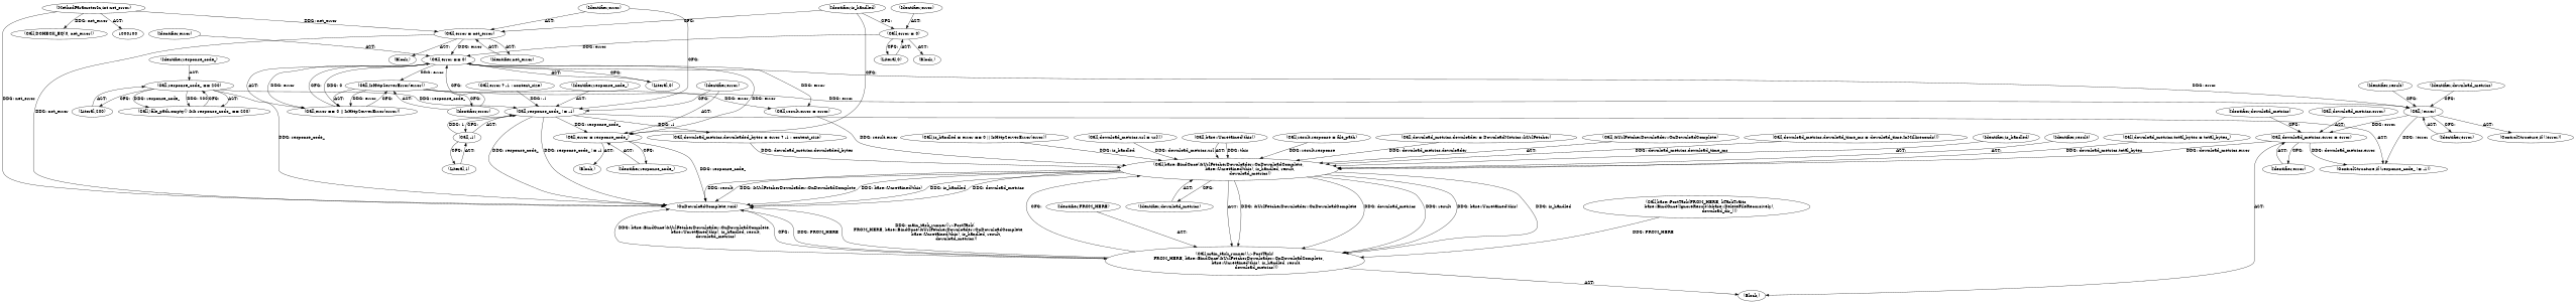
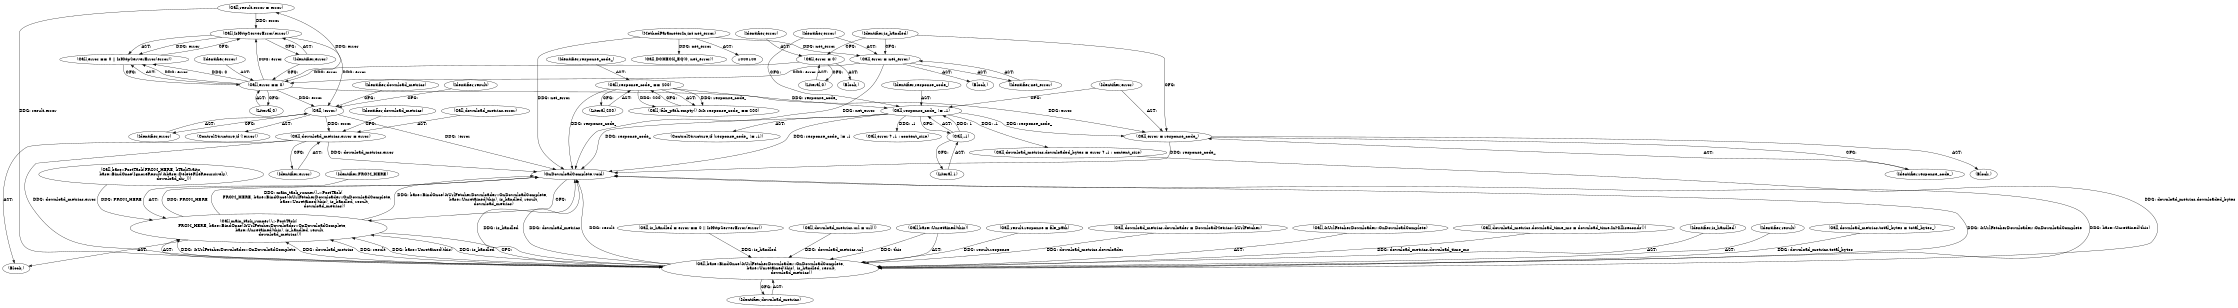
  digraph {
    n1 [label="(Call,!error)"]
    n2 [label="(Call,download_metrics.error = error)"]
    n3 [label="(ControlStructure,if (!error))"]
    n4 [label="(Identifier,error)"]
    n5 [label="(OnDownloadComplete,void)"]
    n6 [label="(Call,base::BindOnce(&UrlFetcherDownloader::OnDownloadComplete,\n                                base::Unretained(this), is_handled, result,\n                                download_metrics))"]
    n7 [label="(Identifier,error)"]
    n8 [label="(Block,)"]
    n9 [label="(Call,main_task_runner()->PostTask(\n      FROM_HERE, base::BindOnce(&UrlFetcherDownloader::OnDownloadComplete,\n                                base::Unretained(this), is_handled, result,\n                                download_metrics)))"]
    n10 [label="(Call,error == 0)"]
    n11 [label="(Call,IsHttpServerError(error))"]
    n12 [label="(Literal,0)"]
    n13 [label="(Call,result.error = error)"]
    n14 [label="(Call,error == 0 || IsHttpServerError(error))"]
    n15 [label="(Call,error = response_code_)"]
    n16 [label="(Identifier,error)"]
    n17 [label="(Call,error = net_error)"]
    n18 [label="(Block,)"]
    n19 [label="(Identifier,net_error)"]
    n20 [label="(MethodParameterIn,int net_error)"]
    n21 [label="(Call,DCHECK_EQ(0, net_error))"]
    1000100
    n23 [label="(Call,error = 0)"]
    n24 [label="(Literal,0)"]
    n25 [label="(Block,)"]
    n26 [label="(Block,)"]
    n27 [label="(Identifier,response_code_)"]
    n28 [label="(Call,response_code_ != -1)"]
    n29 [label="(Call,-1)"]
    n30 [label="(Call,error ? -1 : content_size)"]
    n31 [label="(Call,download_metrics.downloaded_bytes = error ? -1 : content_size)"]
    n32 [label="(ControlStructure,if (response_code_ != -1))"]
    n33 [label="(Literal,1)"]
    n34 [label="(Call,response_code_ == 200)"]
    n35 [label="(Call,!file_path.empty() && response_code_ == 200)"]
    n36 [label="(Literal,200)"]
    n37 [label="(Identifier,download_metrics)"]
    n38 [label="(Identifier,download_metrics)"]
    n39 [label="(Call,is_handled = error == 0 || IsHttpServerError(error))"]
    n40 [label="(Identifier,download_metrics)"]
    n41 [label="(Identifier,result)"]
    n42 [label="(Call,download_metrics.url = url())"]
    n43 [label="(Identifier,error)"]
    n44 [label="(Call,download_metrics.error)"]
    n45 [label="(Identifier,error)"]
    n46 [label="(Identifier,response_code_)"]
    n47 [label="(Call,base::Unretained(this))"]
    n48 [label="(Call,result.response = file_path)"]
    n49 [label="(Call,download_metrics.downloader = DownloadMetrics::kUrlFetcher)"]
    n50 [label="(Identifier,error)"]
    n51 [label="(Call,&UrlFetcherDownloader::OnDownloadComplete)"]
    n52 [label="(Identifier,response_code_)"]
    n53 [label="(Call,download_metrics.download_time_ms = download_time.InMilliseconds())"]
    n54 [label="(Identifier,is_handled)"]
    n55 [label="(Identifier,result)"]
    n56 [label="(Identifier,error)"]
    n57 [label="(Call,download_metrics.total_bytes = total_bytes_)"]
    n58 [label="(Call,base::PostTask(FROM_HERE, kTaskTraits,\n                   base::BindOnce(IgnoreResult(&base::DeleteFileRecursively),\n                                  download_dir_)))"]
    n59 [label="(Identifier,FROM_HERE)"]
    n60 [label="(Identifier,is_handled)"]
    n1 -> n2 [label="DDG: error"]
    n1 -> n3 [label="AST: "]
    n1 -> n4 [label="CFG: "]
-   n1 -> n32 [label="DDG: !error"]
-   n2 -> n32 [label="DDG: download_metrics.error"]
+   n1 -> n5 [label="DDG: !error"]
+   n2 -> n5 [label="DDG: download_metrics.error"]
    n2 -> n6 [label="DDG: download_metrics.error"]
    n2 -> n7 [label="CFG: "]
    n2 -> n8 [label="AST: "]
    n4 -> n1 [label="AST: "]
    n5 -> n9 [label="CFG: "]
    n6 -> n5 [label="DDG: is_handled"]
    n6 -> n5 [label="DDG: download_metrics"]
    n6 -> n5 [label="DDG: result"]
    n6 -> n5 [label="DDG: &UrlFetcherDownloader::OnDownloadComplete"]
    n6 -> n5 [label="DDG: base::Unretained(this)"]
    n6 -> n9 [label="AST: "]
    n6 -> n9 [label="DDG: &UrlFetcherDownloader::OnDownloadComplete"]
    n6 -> n9 [label="DDG: download_metrics"]
    n6 -> n9 [label="DDG: result"]
    n6 -> n9 [label="DDG: base::Unretained(this)"]
    n6 -> n9 [label="DDG: is_handled"]
    n6 -> n37 [label="CFG: "]
    n7 -> n2 [label="AST: "]
    n9 -> n5 [label="DDG: FROM_HERE"]
    n9 -> n5 [label="DDG: main_task_runner()->PostTask(\n      FROM_HERE, base::BindOnce(&UrlFetcherDownloader::OnDownloadComplete,\n                                base::Unretained(this), is_handled, result,\n                                download_metrics))"]
    n9 -> n5 [label="DDG: base::BindOnce(&UrlFetcherDownloader::OnDownloadComplete,\n                                base::Unretained(this), is_handled, result,\n                                download_metrics)"]
    n9 -> n6 [label="CFG: "]
    n9 -> n8 [label="AST: "]
    n10 -> n1 [label="DDG: error"]
    n10 -> n11 [label="DDG: error"]
    n10 -> n12 [label="CFG: "]
    n10 -> n13 [label="DDG: error"]
    n10 -> n14 [label="AST: "]
    n10 -> n14 [label="DDG: error"]
    n10 -> n14 [label="DDG: 0"]
    n10 -> n15 [label="DDG: error"]
    n11 -> n1 [label="DDG: error"]
-   n11 -> n13 [label="DDG: error"]
+   n13 -> n11 [label="DDG: error"]
    n11 -> n14 [label="AST: "]
    n11 -> n14 [label="DDG: error"]
    n11 -> n16 [label="CFG: "]
    n12 -> n10 [label="AST: "]
    n13 -> n6 [label="DDG: result.error"]
    n14 -> n10 [label="CFG: "]
    n14 -> n11 [label="CFG: "]
    n15 -> n5 [label="DDG: response_code_"]
    n15 -> n26 [label="AST: "]
    n15 -> n27 [label="CFG: "]
    n16 -> n10 [label="CFG: "]
    n16 -> n11 [label="AST: "]
    n17 -> n5 [label="DDG: net_error"]
    n17 -> n10 [label="DDG: error"]
    n17 -> n18 [label="AST: "]
    n17 -> n19 [label="AST: "]
    n19 -> n17 [label="AST: "]
    n20 -> n5 [label="DDG: net_error"]
    n20 -> n17 [label="DDG: net_error"]
    n20 -> n21 [label="DDG: net_error"]
    n20 -> 1000100 [label="AST: "]
    n23 -> n10 [label="DDG: error"]
    n23 -> n24 [label="CFG: "]
    n23 -> n25 [label="AST: "]
    n24 -> n23 [label="AST: "]
    n27 -> n15 [label="AST: "]
    n28 -> n5 [label="DDG: response_code_"]
    n28 -> n5 [label="DDG: response_code_ != -1"]
    n28 -> n15 [label="DDG: response_code_"]
    n28 -> n29 [label="CFG: "]
-   n30 -> n28 [label="DDG: -1"]
+   n28 -> n30 [label="DDG: -1"]
    n28 -> n31 [label="DDG: -1"]
    n28 -> n32 [label="AST: "]
    n29 -> n28 [label="AST: "]
    n29 -> n28 [label="DDG: 1"]
    n29 -> n33 [label="CFG: "]
    n31 -> n6 [label="DDG: download_metrics.downloaded_bytes"]
    n33 -> n29 [label="AST: "]
    n34 -> n5 [label="DDG: response_code_"]
    n34 -> n28 [label="DDG: response_code_"]
    n34 -> n35 [label="AST: "]
    n34 -> n35 [label="DDG: response_code_"]
    n34 -> n35 [label="DDG: 200"]
    n34 -> n36 [label="CFG: "]
    n35 -> n34 [label="CFG: "]
    n36 -> n34 [label="AST: "]
    n37 -> n6 [label="AST: "]
    n38 -> n2 [label="CFG: "]
    n39 -> n6 [label="DDG: is_handled"]
    n40 -> n1 [label="CFG: "]
    n41 -> n1 [label="CFG: "]
    n42 -> n6 [label="DDG: download_metrics.url"]
    n43 -> n23 [label="AST: "]
    n44 -> n2 [label="AST: "]
    n45 -> n10 [label="AST: "]
    n46 -> n28 [label="AST: "]
    n47 -> n6 [label="AST: "]
    n47 -> n6 [label="DDG: this"]
    n48 -> n6 [label="DDG: result.response"]
    n49 -> n6 [label="DDG: download_metrics.downloader"]
    n50 -> n15 [label="AST: "]
    n50 -> n28 [label="CFG: "]
    n51 -> n6 [label="AST: "]
    n52 -> n34 [label="AST: "]
    n53 -> n6 [label="DDG: download_metrics.download_time_ms"]
    n54 -> n6 [label="AST: "]
    n55 -> n6 [label="AST: "]
    n56 -> n17 [label="AST: "]
    n56 -> n28 [label="CFG: "]
    n57 -> n6 [label="DDG: download_metrics.total_bytes"]
    n58 -> n9 [label="DDG: FROM_HERE"]
    n59 -> n9 [label="AST: "]
    n60 -> n15 [label="CFG: "]
    n60 -> n17 [label="CFG: "]
    n60 -> n23 [label="CFG: "]
  }
